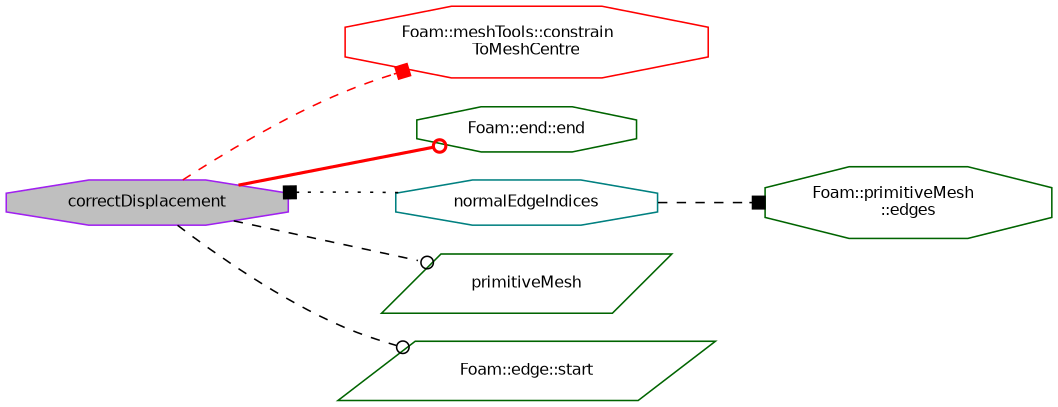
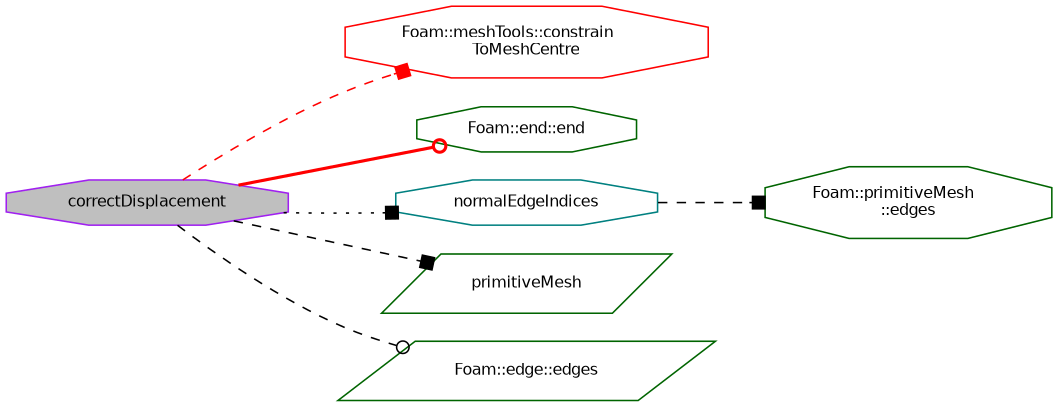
  digraph {
    rankdir=LR
    node [color=darkgreen fontname=Helvetica fontsize=10 shape=octagon]
    edge [arrowhead=box color=black fontname=Helvetica fontsize=10 labelfontname=Helvetica labelfontsize=10 style=dashed]
    n1 [color=purple fillcolor=grey75 fontcolor=black height=0.2 label=correctDisplacement style=filled width=0.4]
    n2 [color=red height=0.2 label="Foam::meshTools::constrain\lToMeshCentre" width=0.4]
    n3 [height=0.2 label="Foam::end::end" width=0.4]
    n4 [color=teal height=0.2 label=normalEdgeIndices width=0.4]
    n5 [height=0.2 label=primitiveMesh shape=parallelogram width=0.4]
-   n6 [height=0.2 label="Foam::edge::start" shape=parallelogram width=0.4]
+   n6 [height=0.2 label="Foam::edge::edges" shape=parallelogram width=0.4]
    n7 [height=0.2 label="Foam::primitiveMesh\l::edges" width=0.4]
    n1 -> n2 [color=red]
    n1 -> n3 [arrowhead=odot color=red style=bold]
-   n4 -> n1 [style=dotted]
-   n1 -> n5 [arrowhead=odot]
+   n1 -> n4 [style=dotted]
+   n1 -> n5
    n1 -> n6 [arrowhead=odot]
    n4 -> n7
  }
